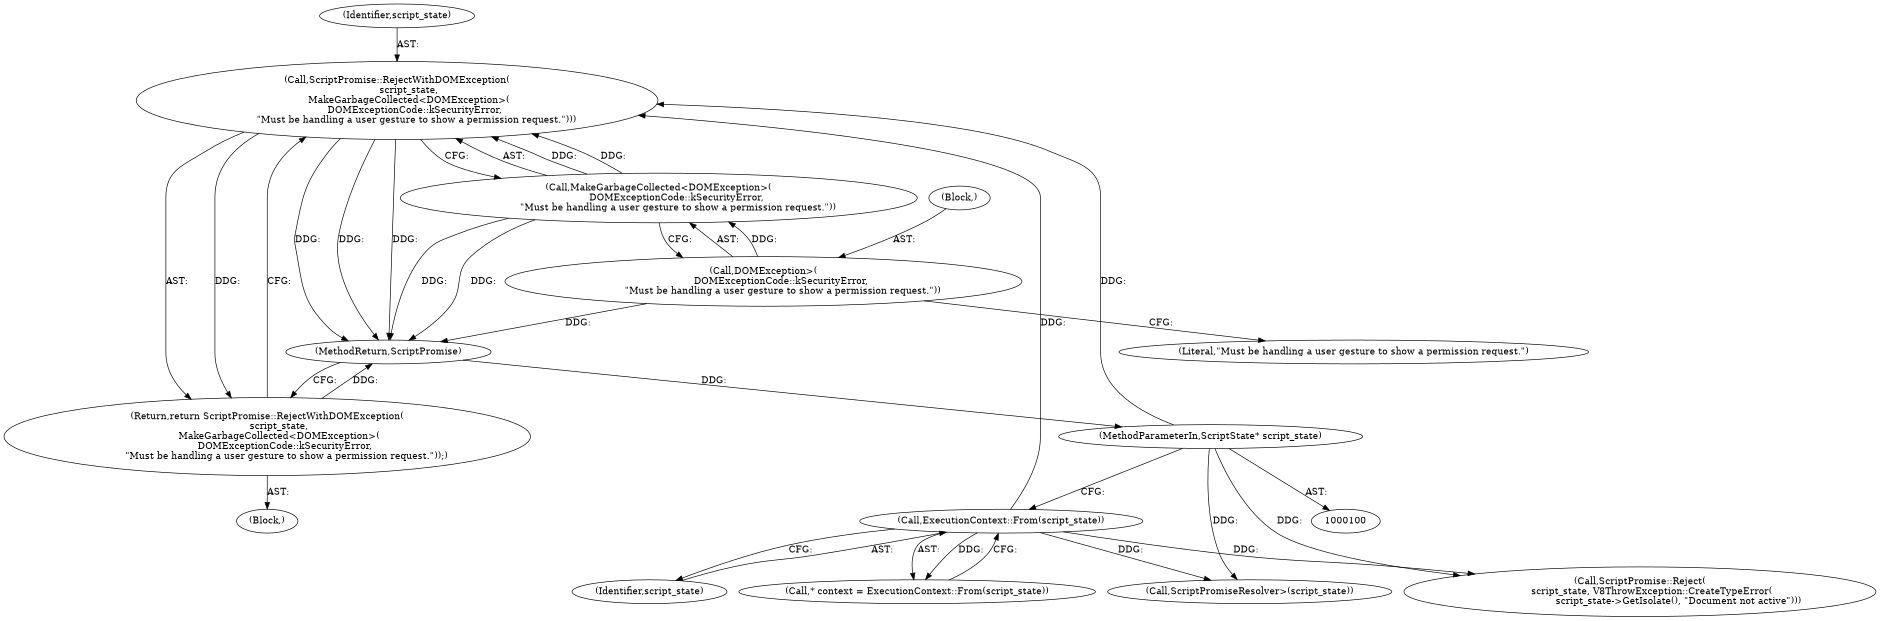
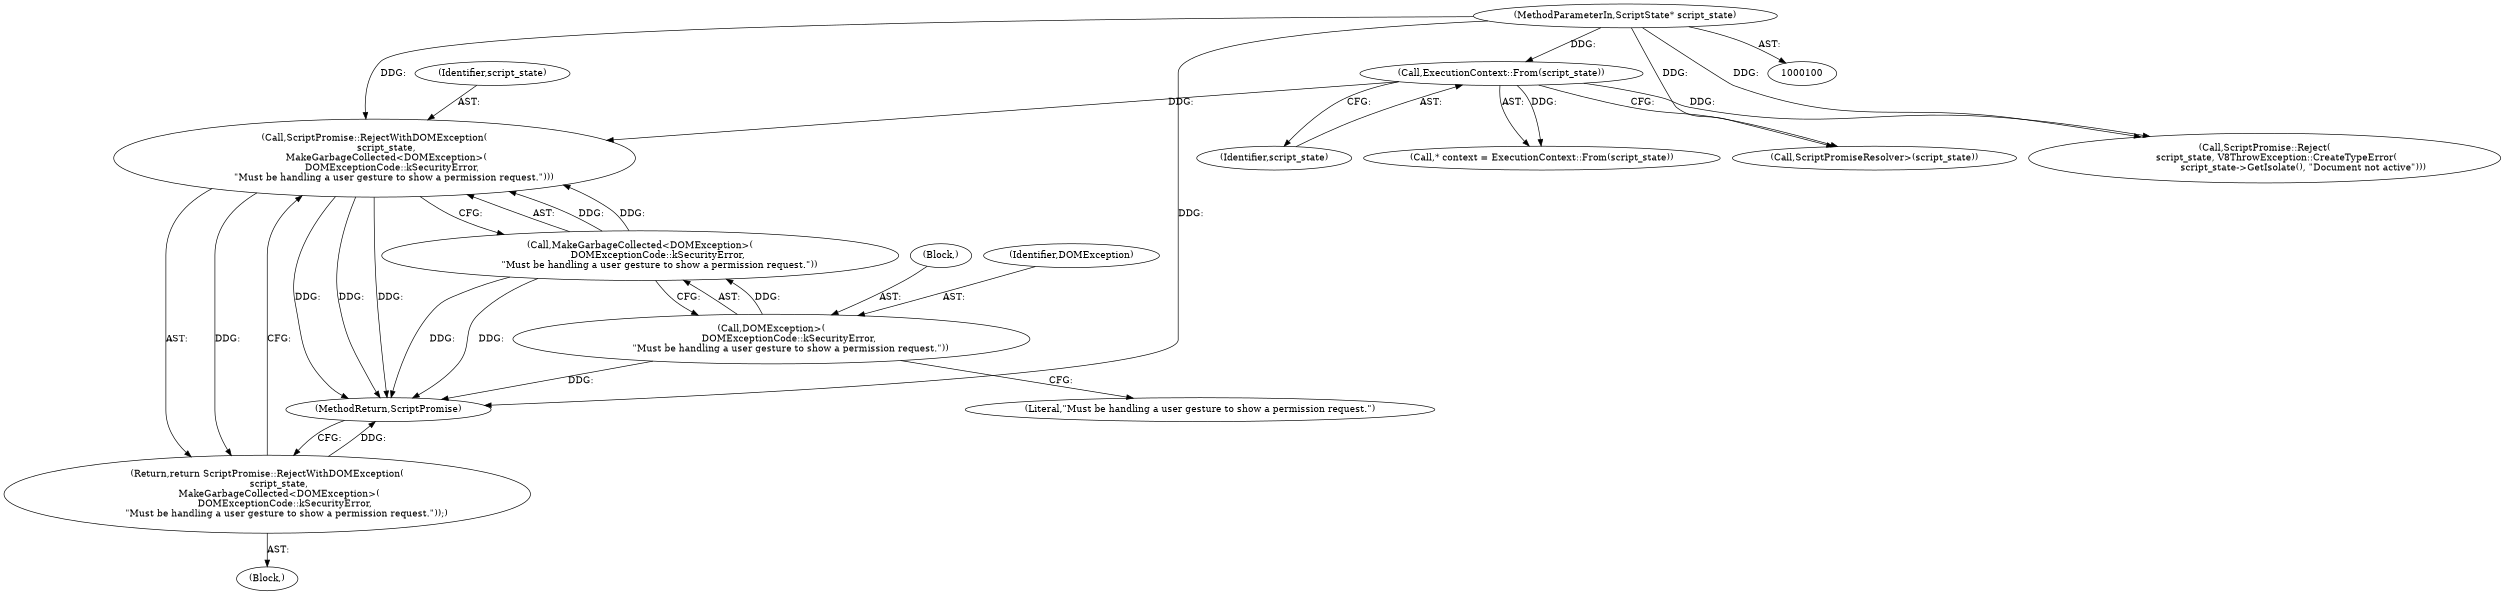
  digraph {
    n1 [label="(Call,ScriptPromise::RejectWithDOMException(\n        script_state,\n        MakeGarbageCollected<DOMException>(\n            DOMExceptionCode::kSecurityError,\n             \"Must be handling a user gesture to show a permission request.\")))"]
    n2 [label="(Call,MakeGarbageCollected<DOMException>(\n            DOMExceptionCode::kSecurityError,\n             \"Must be handling a user gesture to show a permission request.\"))"]
    n3 [label="(Return,return ScriptPromise::RejectWithDOMException(\n        script_state,\n        MakeGarbageCollected<DOMException>(\n            DOMExceptionCode::kSecurityError,\n             \"Must be handling a user gesture to show a permission request.\"));)"]
    n4 [label="(MethodReturn,ScriptPromise)"]
    n5 [label="(Call,DOMException>(\n            DOMExceptionCode::kSecurityError,\n             \"Must be handling a user gesture to show a permission request.\"))"]
    n6 [label="(Block,)"]
    n7 [label="(Call,ExecutionContext::From(script_state))"]
    n8 [label="(Identifier,script_state)"]
    n9 [label="(Call,* context = ExecutionContext::From(script_state))"]
    n10 [label="(Call,ScriptPromiseResolver>(script_state))"]
    n11 [label="(Call,ScriptPromise::Reject(\n        script_state, V8ThrowException::CreateTypeError(\n                          script_state->GetIsolate(), \"Document not active\")))"]
    n12 [label="(MethodParameterIn,ScriptState* script_state)"]
    1000100
    n14 [label="(Literal,\"Must be handling a user gesture to show a permission request.\")"]
    n15 [label="(Identifier,script_state)"]
    n16 [label="(Block,)"]
+   n17 [label="(Identifier,DOMException)"]
    n1 -> n2 [label="CFG: "]
    n1 -> n3 [label="AST: "]
    n1 -> n3 [label="DDG: "]
    n1 -> n4 [label="DDG: "]
    n1 -> n4 [label="DDG: "]
    n1 -> n4 [label="DDG: "]
    n2 -> n1 [label="AST: "]
    n2 -> n1 [label="DDG: "]
    n2 -> n1 [label="DDG: "]
    n2 -> n4 [label="DDG: "]
    n2 -> n4 [label="DDG: "]
    n2 -> n5 [label="CFG: "]
    n3 -> n1 [label="CFG: "]
    n3 -> n4 [label="DDG: "]
    n3 -> n6 [label="AST: "]
    n4 -> n3 [label="CFG: "]
    n5 -> n2 [label="AST: "]
    n5 -> n2 [label="DDG: "]
    n5 -> n4 [label="DDG: "]
    n5 -> n14 [label="CFG: "]
    n7 -> n1 [label="DDG: "]
    n7 -> n8 [label="CFG: "]
    n7 -> n9 [label="AST: "]
    n7 -> n9 [label="DDG: "]
-   n7 -> n10 [label="DDG: "]
+   n7 -> n10 [label="CFG: "]
    n7 -> n11 [label="DDG: "]
    n8 -> n7 [label="AST: "]
-   n9 -> n7 [label="CFG: "]
    n12 -> n1 [label="DDG: "]
-   n4 -> n12 [label="DDG: "]
-   n12 -> n7 [label="CFG: "]
+   n12 -> n4 [label="DDG: "]
+   n12 -> n7 [label="DDG: "]
    n12 -> n10 [label="DDG: "]
    n12 -> n11 [label="DDG: "]
    n12 -> 1000100 [label="AST: "]
    n15 -> n1 [label="AST: "]
    n16 -> n5 [label="AST: "]
+   n17 -> n5 [label="AST: "]
  }
